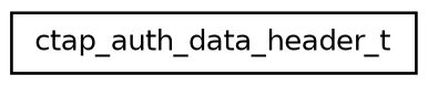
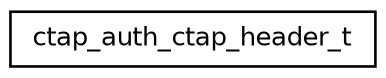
  digraph {
    rankdir=LR
-   n1 [color=black fillcolor=white fontname=Helvetica fontsize=10 height=0.2 label=ctap_auth_data_header_t shape=record style=filled width=0.4]
+   n1 [color=black fillcolor=white fontname=Helvetica fontsize=10 height=0.2 label=ctap_auth_ctap_header_t shape=record style=filled width=0.4]
  }
